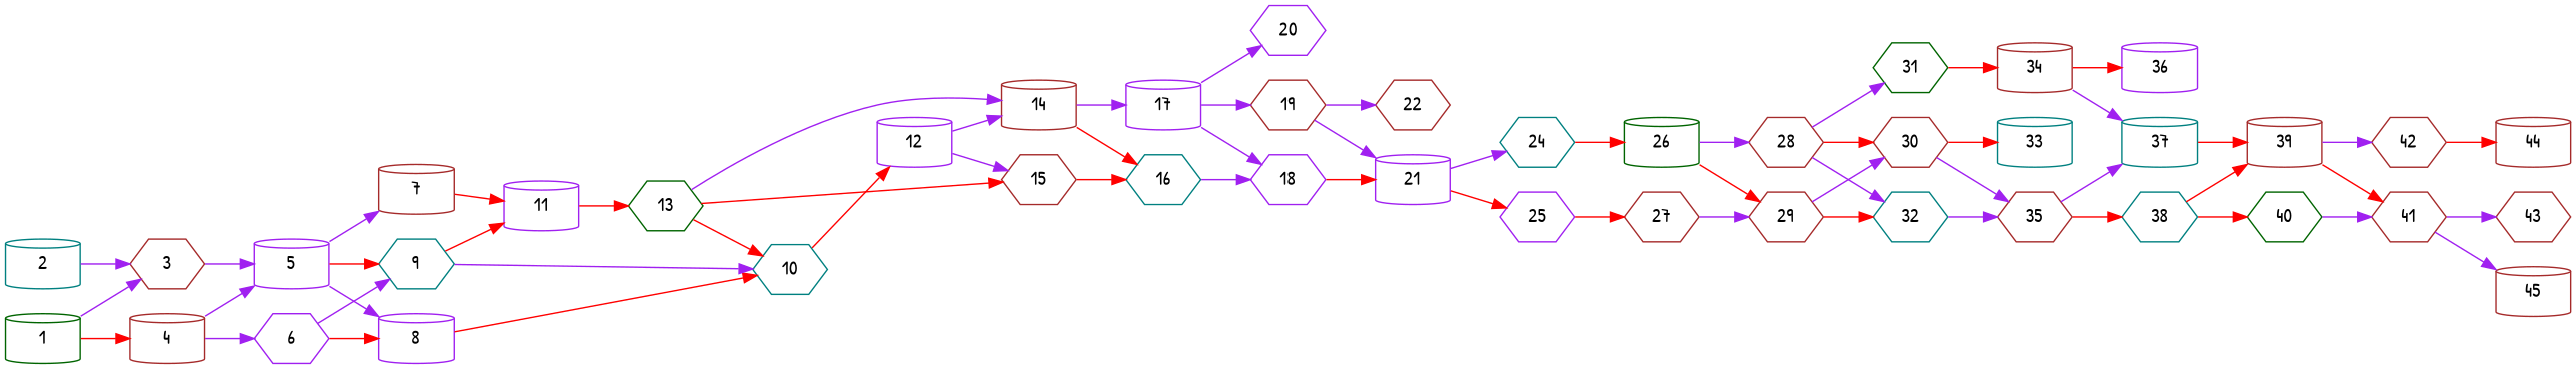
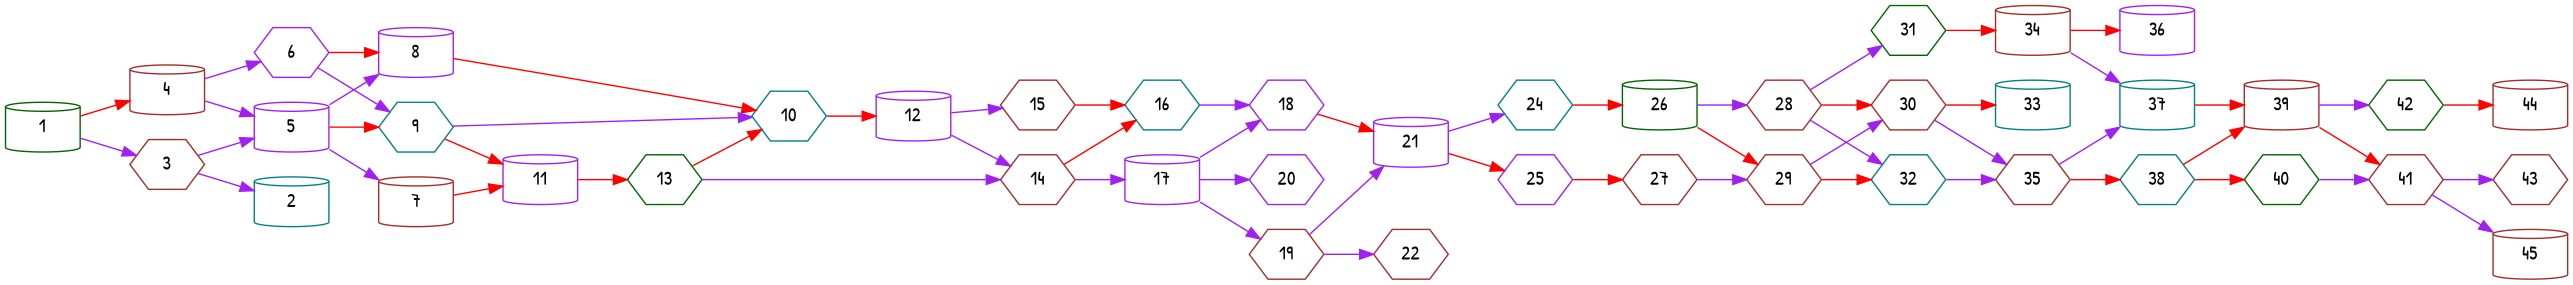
  digraph {
    fontname="Patrick Hand"
    rankdir=LR
    node [alpha=0.16 color=brown fontname="Patrick Hand" shape=hexagon]
    edge [color=purple fontname="Patrick Hand"]
    1 [alpha=0.09 color=darkgreen expect_size=22528000 shape=cylinder]
    3 [expect_size=8012800]
    4 [expect_size=31984640 shape=cylinder]
    5 [alpha=0.06 color=purple expect_size=45139968 shape=cylinder]
    6 [alpha=0.12 color=purple expect_size=33612800]
    7 [alpha=0.02 expect_size=39519232 shape=cylinder]
    8 [alpha=0.10 color=purple expect_size=51763200 shape=cylinder]
    9 [alpha=0.04 color=teal expect_size=5794816]
    2 [alpha=0.11 color=teal expect_size=45616128 shape=cylinder]
    11 [alpha=0.02 color=purple expect_size=30899200 shape=cylinder]
    10 [alpha=0.06 color=teal expect_size=44236800]
    13 [alpha=0.07 color=darkgreen expect_size=32319488]
    12 [alpha=0.06 color=purple expect_size=5907456 shape=cylinder]
-   14 [alpha=0.14 expect_size=23590912 shape=cylinder]
+   14 [alpha=0.14 expect_size=23590912]
    15 [alpha=0.01 expect_size=15187968]
    16 [color=teal expect_size=29332480]
    17 [alpha=0.19 color=purple expect_size=10198016 shape=cylinder]
    18 [alpha=0.18 color=purple expect_size=15004672]
    19 [alpha=0.14 expect_size=38550528]
    20 [alpha=0.19 color=purple expect_size=48137216]
    21 [alpha=0.12 color=purple expect_size=15917056 shape=cylinder]
    22 [alpha=0.02 expect_size=19834880]
    24 [alpha=0.15 color=teal expect_size=49635328]
    25 [alpha=0.14 color=purple expect_size=35463168]
    26 [alpha=0.05 color=darkgreen expect_size=38448128 shape=cylinder]
    27 [alpha=0.11 expect_size=28932096]
    28 [alpha=0.17 expect_size=27743232]
    29 [alpha=0.03 expect_size=23434240]
    30 [alpha=0.05 expect_size=8643584]
    31 [alpha=0.18 color=darkgreen expect_size=6556672]
    32 [alpha=0.11 color=teal expect_size=34459648]
    33 [color=teal expect_size=38352896 shape=cylinder]
    35 [alpha=0.06 expect_size=9167872]
    34 [alpha=0.09 expect_size=21008384 shape=cylinder]
    37 [alpha=0.02 color=teal expect_size=8503296 shape=cylinder]
    38 [color=teal expect_size=35141632]
    36 [alpha=0.13 color=purple expect_size=42728448 shape=cylinder]
    39 [alpha=0.03 expect_size=27603968 shape=cylinder]
    40 [alpha=0.09 color=darkgreen expect_size=33630208]
    41 [alpha=0.19 expect_size=45029376]
-   42 [alpha=0.15 expect_size=40270848]
+   42 [alpha=0.15 color=darkgreen expect_size=40270848]
    43 [alpha=0.04 expect_size=20021248]
    45 [alpha=0.11 expect_size=32627712 shape=cylinder]
    44 [alpha=0.11 expect_size=11357184 shape=cylinder]
    1 -> 3
    1 -> 4 [color=red]
    3 -> 5
    4 -> 5
    4 -> 6
    5 -> 7
    5 -> 8
    5 -> 9 [color=red]
    6 -> 8 [color=red]
    6 -> 9
    7 -> 11 [color=red]
    8 -> 10 [color=red]
    9 -> 11 [color=red]
    9 -> 10
-   2 -> 3
+   3 -> 2
    11 -> 13 [color=red]
    10 -> 12 [color=red]
    13 -> 10 [color=red]
    13 -> 14
-   13 -> 15 [color=red]
    12 -> 14
    12 -> 15
    14 -> 16 [color=red]
    14 -> 17
    15 -> 16 [color=red]
    16 -> 18
    17 -> 18
    17 -> 19
    17 -> 20
    18 -> 21 [color=red]
    19 -> 21
    19 -> 22
    21 -> 24
    21 -> 25 [color=red]
    24 -> 26 [color=red]
    25 -> 27 [color=red]
    26 -> 28
    26 -> 29 [color=red]
    27 -> 29
    28 -> 30 [color=red]
    28 -> 31
    28 -> 32
    29 -> 30
    29 -> 32 [color=red]
    30 -> 33 [color=red]
    30 -> 35
    31 -> 34 [color=red]
    32 -> 35
    35 -> 37
    35 -> 38 [color=red]
    34 -> 37
    34 -> 36 [color=red]
    37 -> 39 [color=red]
    38 -> 39 [color=red]
    38 -> 40 [color=red]
    39 -> 41 [color=red]
    39 -> 42
    40 -> 41
    41 -> 43
    41 -> 45
    42 -> 44 [color=red]
  }
